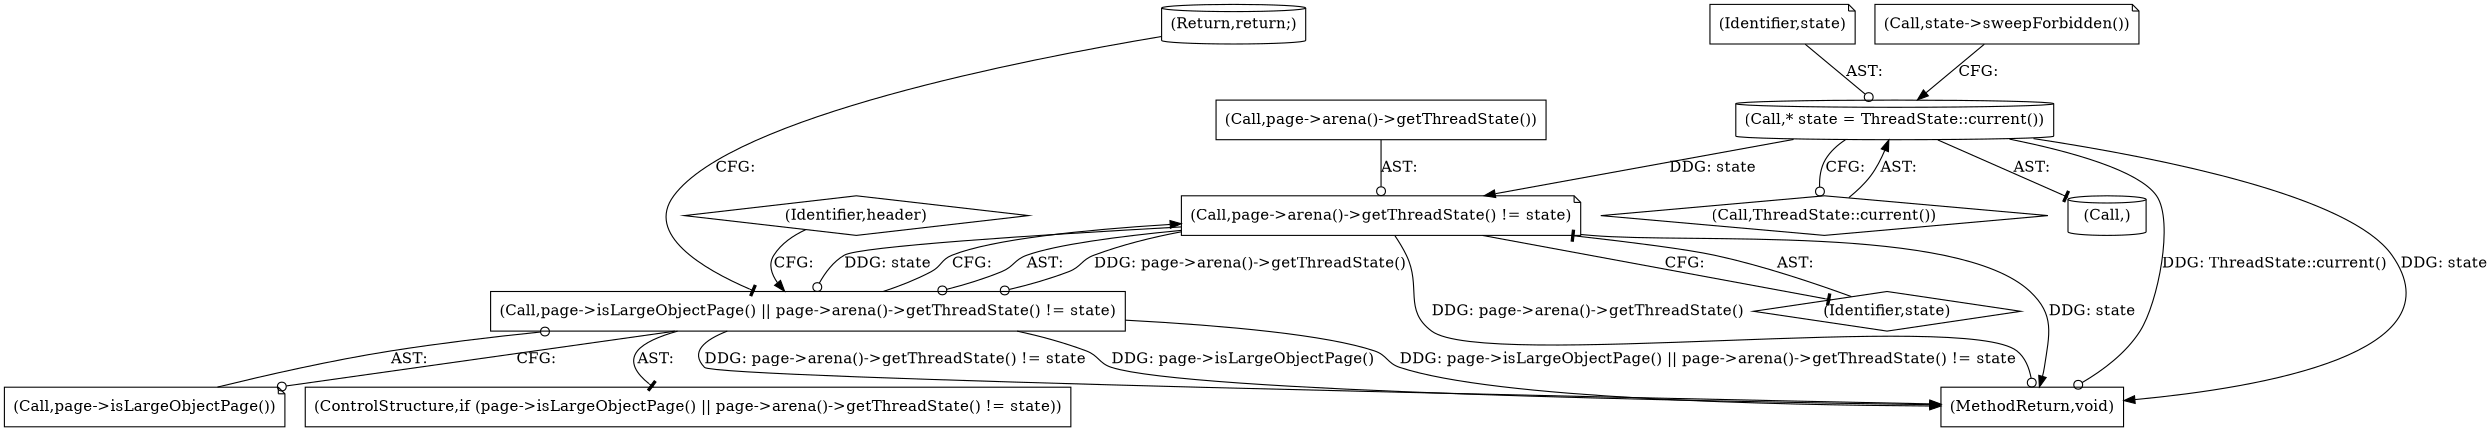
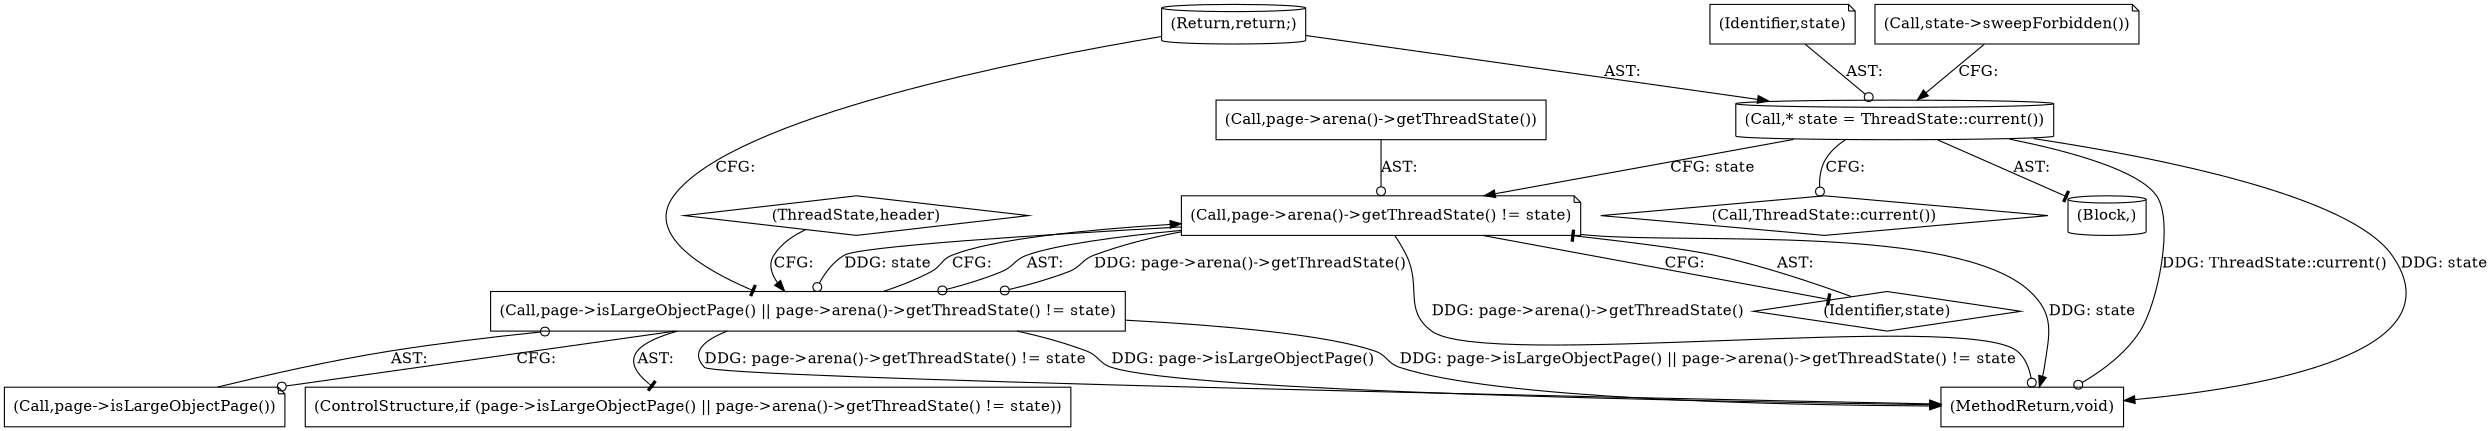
  digraph {
    node [shape=note]
    edge [arrowhead=normal]
    n1 [label="(Call,* state = ThreadState::current())" shape=cylinder]
    n2 [label="(Call,page->arena()->getThreadState() != state)"]
-   n3 [label="(Call,)" shape=cylinder]
+   n3 [label="(Block,)" shape=cylinder]
    n4 [label="(MethodReturn,void)" shape=box]
    n5 [label="(Call,ThreadState::current())" shape=diamond]
    n6 [label="(Call,page->isLargeObjectPage() || page->arena()->getThreadState() != state)" shape=box]
    n7 [label="(Identifier,state)" shape=diamond]
    n8 [label="(Call,page->isLargeObjectPage())"]
    n9 [label="(ControlStructure,if (page->isLargeObjectPage() || page->arena()->getThreadState() != state))" shape=box]
    n10 [label="(Identifier,state)"]
    n11 [label="(Return,return;)" shape=cylinder]
    n12 [label="(Call,state->sweepForbidden())"]
    n13 [label="(Call,page->arena()->getThreadState())" shape=box]
-   n14 [label="(Identifier,header)" shape=diamond]
-   n1 -> n2 [label="DDG: state"]
+   n14 [label="(ThreadState,header)" shape=diamond]
+   n1 -> n2 [label="CFG: state"]
    n1 -> n3 [arrowhead=tee label="AST: "]
    n1 -> n4 [arrowhead=odot label="DDG: ThreadState::current()"]
    n1 -> n4 [label="DDG: state"]
    n1 -> n5 [arrowhead=odot label="CFG: "]
    n2 -> n4 [label="DDG: state"]
    n2 -> n4 [arrowhead=odot label="DDG: page->arena()->getThreadState()"]
    n2 -> n6 [arrowhead=odot label="AST: "]
    n2 -> n6 [arrowhead=odot label="DDG: page->arena()->getThreadState()"]
    n2 -> n6 [arrowhead=odot label="DDG: state"]
    n2 -> n7 [arrowhead=tee label="CFG: "]
-   n5 -> n1 [label="AST: "]
+   n11 -> n1 [label="AST: "]
    n6 -> n2 [label="CFG: "]
    n6 -> n4 [label="DDG: page->arena()->getThreadState() != state"]
    n6 -> n4 [label="DDG: page->isLargeObjectPage()"]
    n6 -> n4 [label="DDG: page->isLargeObjectPage() || page->arena()->getThreadState() != state"]
    n6 -> n8 [arrowhead=odot label="CFG: "]
    n6 -> n9 [arrowhead=tee label="AST: "]
    n7 -> n2 [arrowhead=tee label="AST: "]
    n8 -> n6 [arrowhead=odot label="AST: "]
    n10 -> n1 [arrowhead=odot label="AST: "]
    n11 -> n6 [arrowhead=tee label="CFG: "]
    n12 -> n1 [label="CFG: "]
    n13 -> n2 [arrowhead=odot label="AST: "]
    n14 -> n6 [label="CFG: "]
  }
